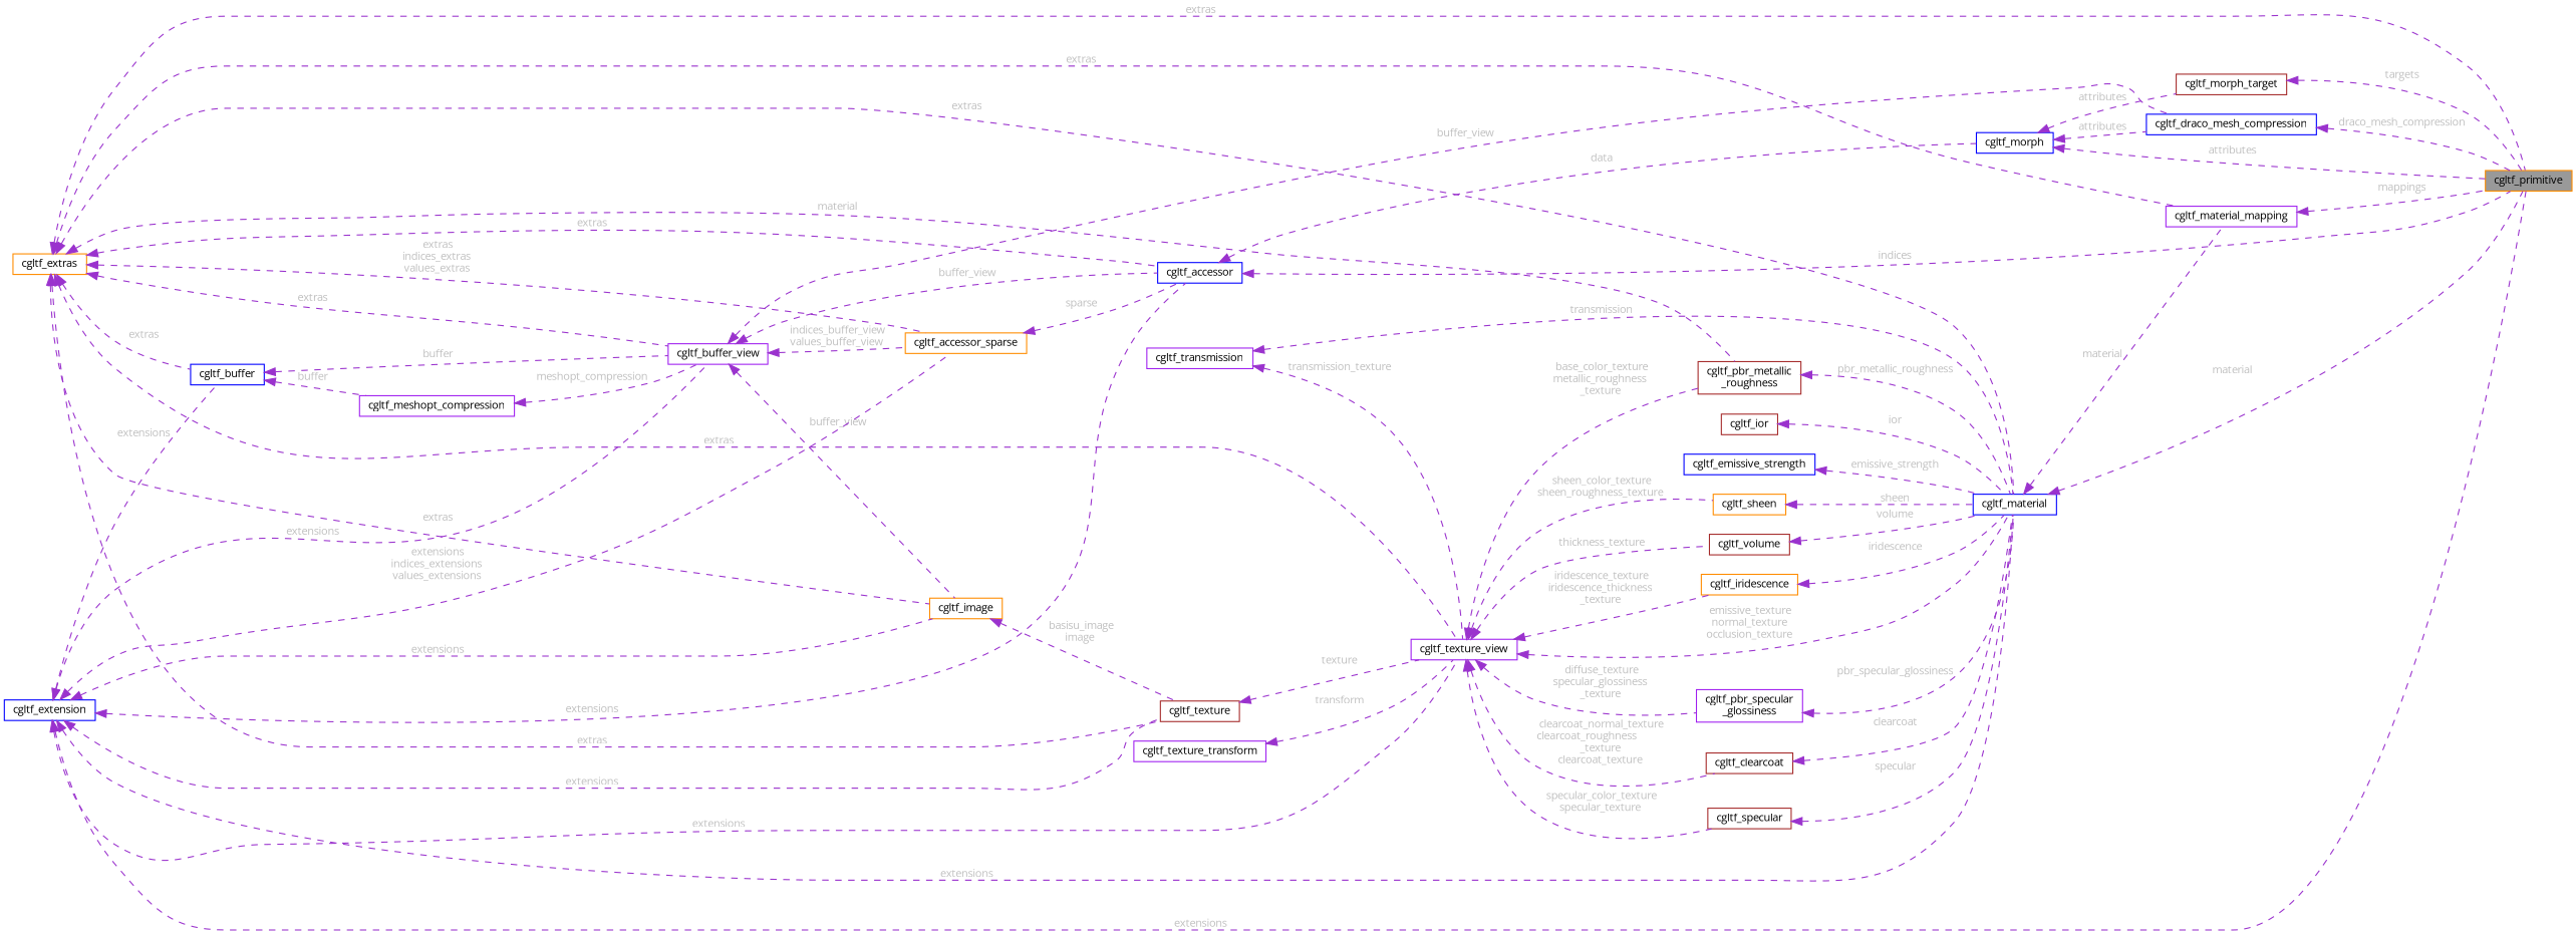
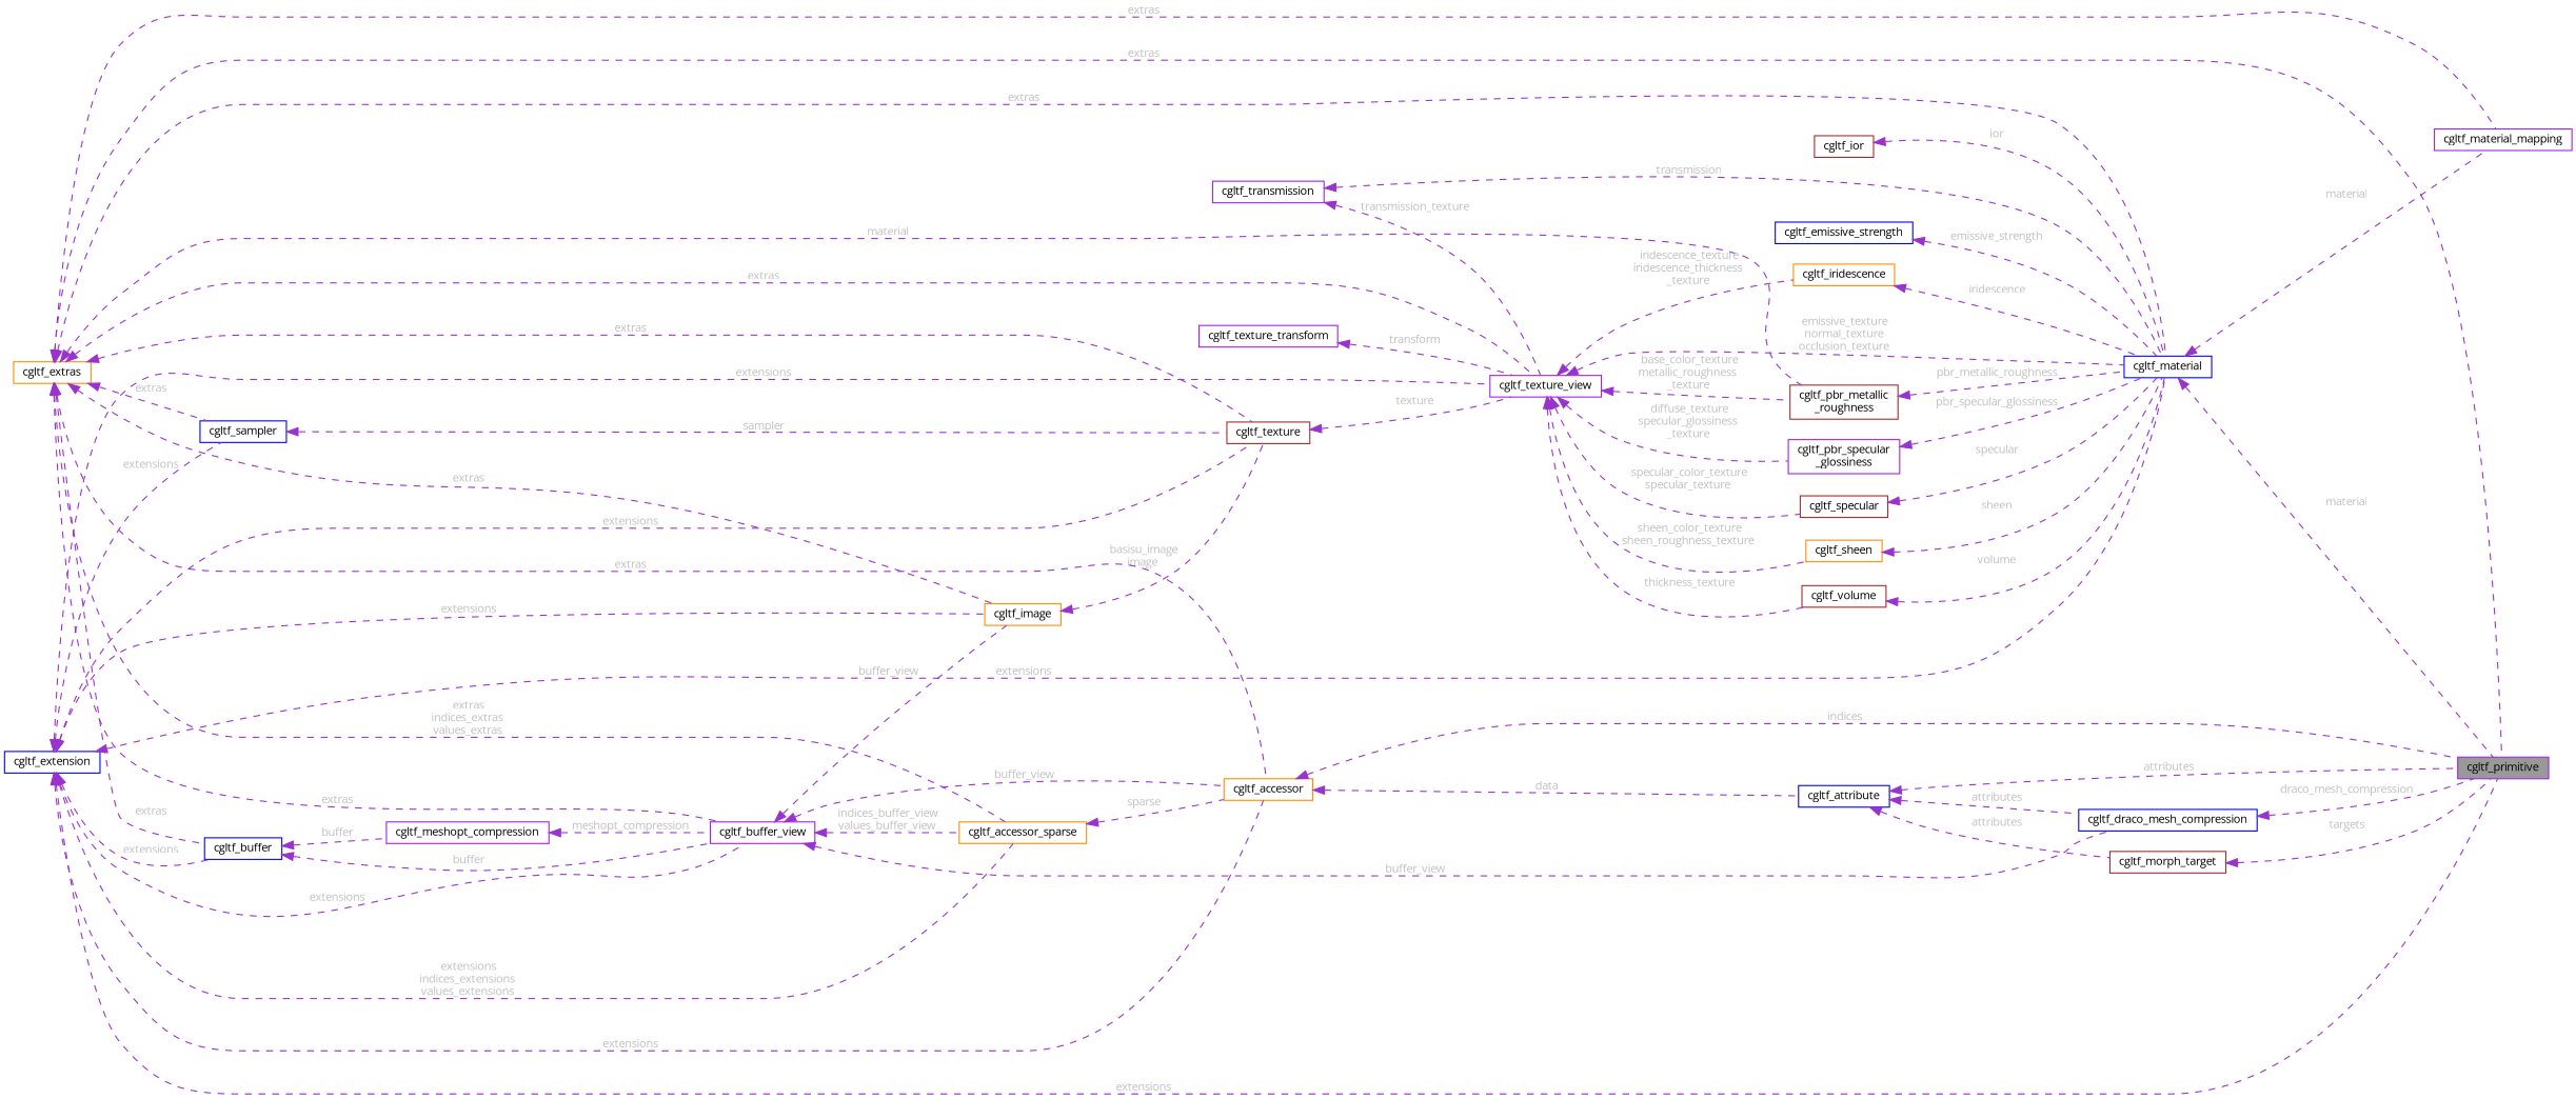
  digraph {
    fontname="Open Sans"
    rankdir=LR
    node [color=purple fillcolor=white fontname="Open Sans" fontsize=10 shape=box style=filled]
    edge [color=darkorchid3 dir=back fontcolor=grey fontname="Open Sans" fontsize=10 labelfontname=Helvetica labelfontsize=10 style=dashed]
-   n1 [color=darkorange fillcolor=grey60 fontcolor=black height=0.2 label=cgltf_primitive width=0.4]
-   n2 [color=blue height=0.2 label=cgltf_accessor width=0.4]
-   n3 [color=blue height=0.2 label=cgltf_morph width=0.4]
+   n1 [fillcolor=grey60 fontcolor=black height=0.2 label=cgltf_primitive width=0.4]
+   n2 [color=darkorange height=0.2 label=cgltf_accessor width=0.4]
+   n3 [color=blue height=0.2 label=cgltf_attribute width=0.4]
    n4 [color=blue height=0.2 label=cgltf_draco_mesh_compression width=0.4]
    n5 [color=brown height=0.2 label=cgltf_morph_target width=0.4]
    n6 [height=0.2 label=cgltf_buffer_view width=0.4]
    n7 [color=darkorange height=0.2 label=cgltf_accessor_sparse width=0.4]
    n8 [color=darkorange height=0.2 label=cgltf_image width=0.4]
    n9 [color=brown height=0.2 label=cgltf_texture width=0.4]
    n10 [color=blue height=0.2 label=cgltf_buffer width=0.4]
    n11 [height=0.2 label=cgltf_meshopt_compression width=0.4]
    n12 [color=darkorange height=0.2 label=cgltf_extras width=0.4]
    n13 [color=blue height=0.2 label=cgltf_material width=0.4]
    n14 [color=brown height=0.2 label="cgltf_pbr_metallic\l_roughness" width=0.4]
    n15 [height=0.2 label=cgltf_texture_view width=0.4]
+   n16 [color=blue height=0.2 label=cgltf_sampler width=0.4]
    n17 [height=0.2 label=cgltf_material_mapping width=0.4]
    n18 [height=0.2 label="cgltf_pbr_specular\l_glossiness" width=0.4]
-   n19 [color=brown height=0.2 label=cgltf_clearcoat width=0.4]
    n20 [color=brown height=0.2 label=cgltf_specular width=0.4]
    n21 [color=darkorange height=0.2 label=cgltf_sheen width=0.4]
    n22 [color=brown height=0.2 label=cgltf_volume width=0.4]
    n23 [color=darkorange height=0.2 label=cgltf_iridescence width=0.4]
    n24 [color=blue height=0.2 label=cgltf_extension width=0.4]
    n25 [height=0.2 label=cgltf_transmission width=0.4]
    n26 [height=0.2 label=cgltf_texture_transform width=0.4]
    n27 [color=brown height=0.2 label=cgltf_ior width=0.4]
    n28 [color=blue height=0.2 label=cgltf_emissive_strength width=0.4]
    n2 -> n1 [label=" indices"]
    n2 -> n3 [label=" data"]
    n3 -> n1 [label=" attributes"]
    n3 -> n4 [label=" attributes"]
    n3 -> n5 [label=" attributes"]
    n4 -> n1 [label=" draco_mesh_compression"]
    n5 -> n1 [label=" targets"]
    n6 -> n2 [label=" buffer_view"]
    n6 -> n4 [label=" buffer_view"]
    n6 -> n7 [label=" indices_buffer_view\nvalues_buffer_view"]
    n6 -> n8 [label=" buffer_view"]
    n7 -> n2 [label=" sparse"]
    n8 -> n9 [label=" basisu_image\nimage"]
    n9 -> n15 [label=" texture"]
    n10 -> n6 [label=" buffer"]
    n10 -> n11 [label=" buffer"]
    n11 -> n6 [label=" meshopt_compression"]
    n12 -> n1 [label=" extras"]
    n12 -> n2 [label=" extras"]
    n12 -> n6 [label=" extras"]
    n12 -> n7 [label=" extras\nindices_extras\nvalues_extras"]
    n12 -> n8 [label=" extras"]
    n12 -> n9 [label=" extras"]
    n12 -> n10 [label=" extras"]
    n12 -> n13 [label=" extras"]
    n12 -> n14 [label=" material"]
    n12 -> n15 [label=" extras"]
+   n12 -> n16 [label=" extras"]
    n12 -> n17 [label=" extras"]
    n13 -> n1 [label=" material"]
    n13 -> n17 [label=" material"]
    n14 -> n13 [label=" pbr_metallic_roughness"]
    n15 -> n13 [label=" emissive_texture\nnormal_texture\nocclusion_texture"]
    n15 -> n14 [label=" base_color_texture\nmetallic_roughness\l_texture"]
    n15 -> n18 [label=" diffuse_texture\nspecular_glossiness\l_texture"]
-   n15 -> n19 [label=" clearcoat_normal_texture\nclearcoat_roughness\l_texture\nclearcoat_texture"]
    n15 -> n20 [label=" specular_color_texture\nspecular_texture"]
    n15 -> n21 [label=" sheen_color_texture\nsheen_roughness_texture"]
    n15 -> n22 [label=" thickness_texture"]
    n15 -> n23 [label=" iridescence_texture\niridescence_thickness\l_texture"]
-   n17 -> n1 [label=" mappings"]
+   n16 -> n9 [label=" sampler"]
    n18 -> n13 [label=" pbr_specular_glossiness"]
-   n19 -> n13 [label=" clearcoat"]
    n20 -> n13 [label=" specular"]
    n21 -> n13 [label=" sheen"]
    n22 -> n13 [label=" volume"]
    n23 -> n13 [label=" iridescence"]
    n24 -> n1 [label=" extensions"]
    n24 -> n2 [label=" extensions"]
    n24 -> n6 [label=" extensions"]
    n24 -> n7 [label=" extensions\nindices_extensions\nvalues_extensions"]
    n24 -> n8 [label=" extensions"]
    n24 -> n9 [label=" extensions"]
    n24 -> n10 [label=" extensions"]
    n24 -> n13 [label=" extensions"]
    n24 -> n15 [label=" extensions"]
+   n24 -> n16 [label=" extensions"]
    n25 -> n13 [label=" transmission"]
    n25 -> n15 [label=" transmission_texture"]
    n26 -> n15 [label=" transform"]
    n27 -> n13 [label=" ior"]
    n28 -> n13 [label=" emissive_strength"]
  }
